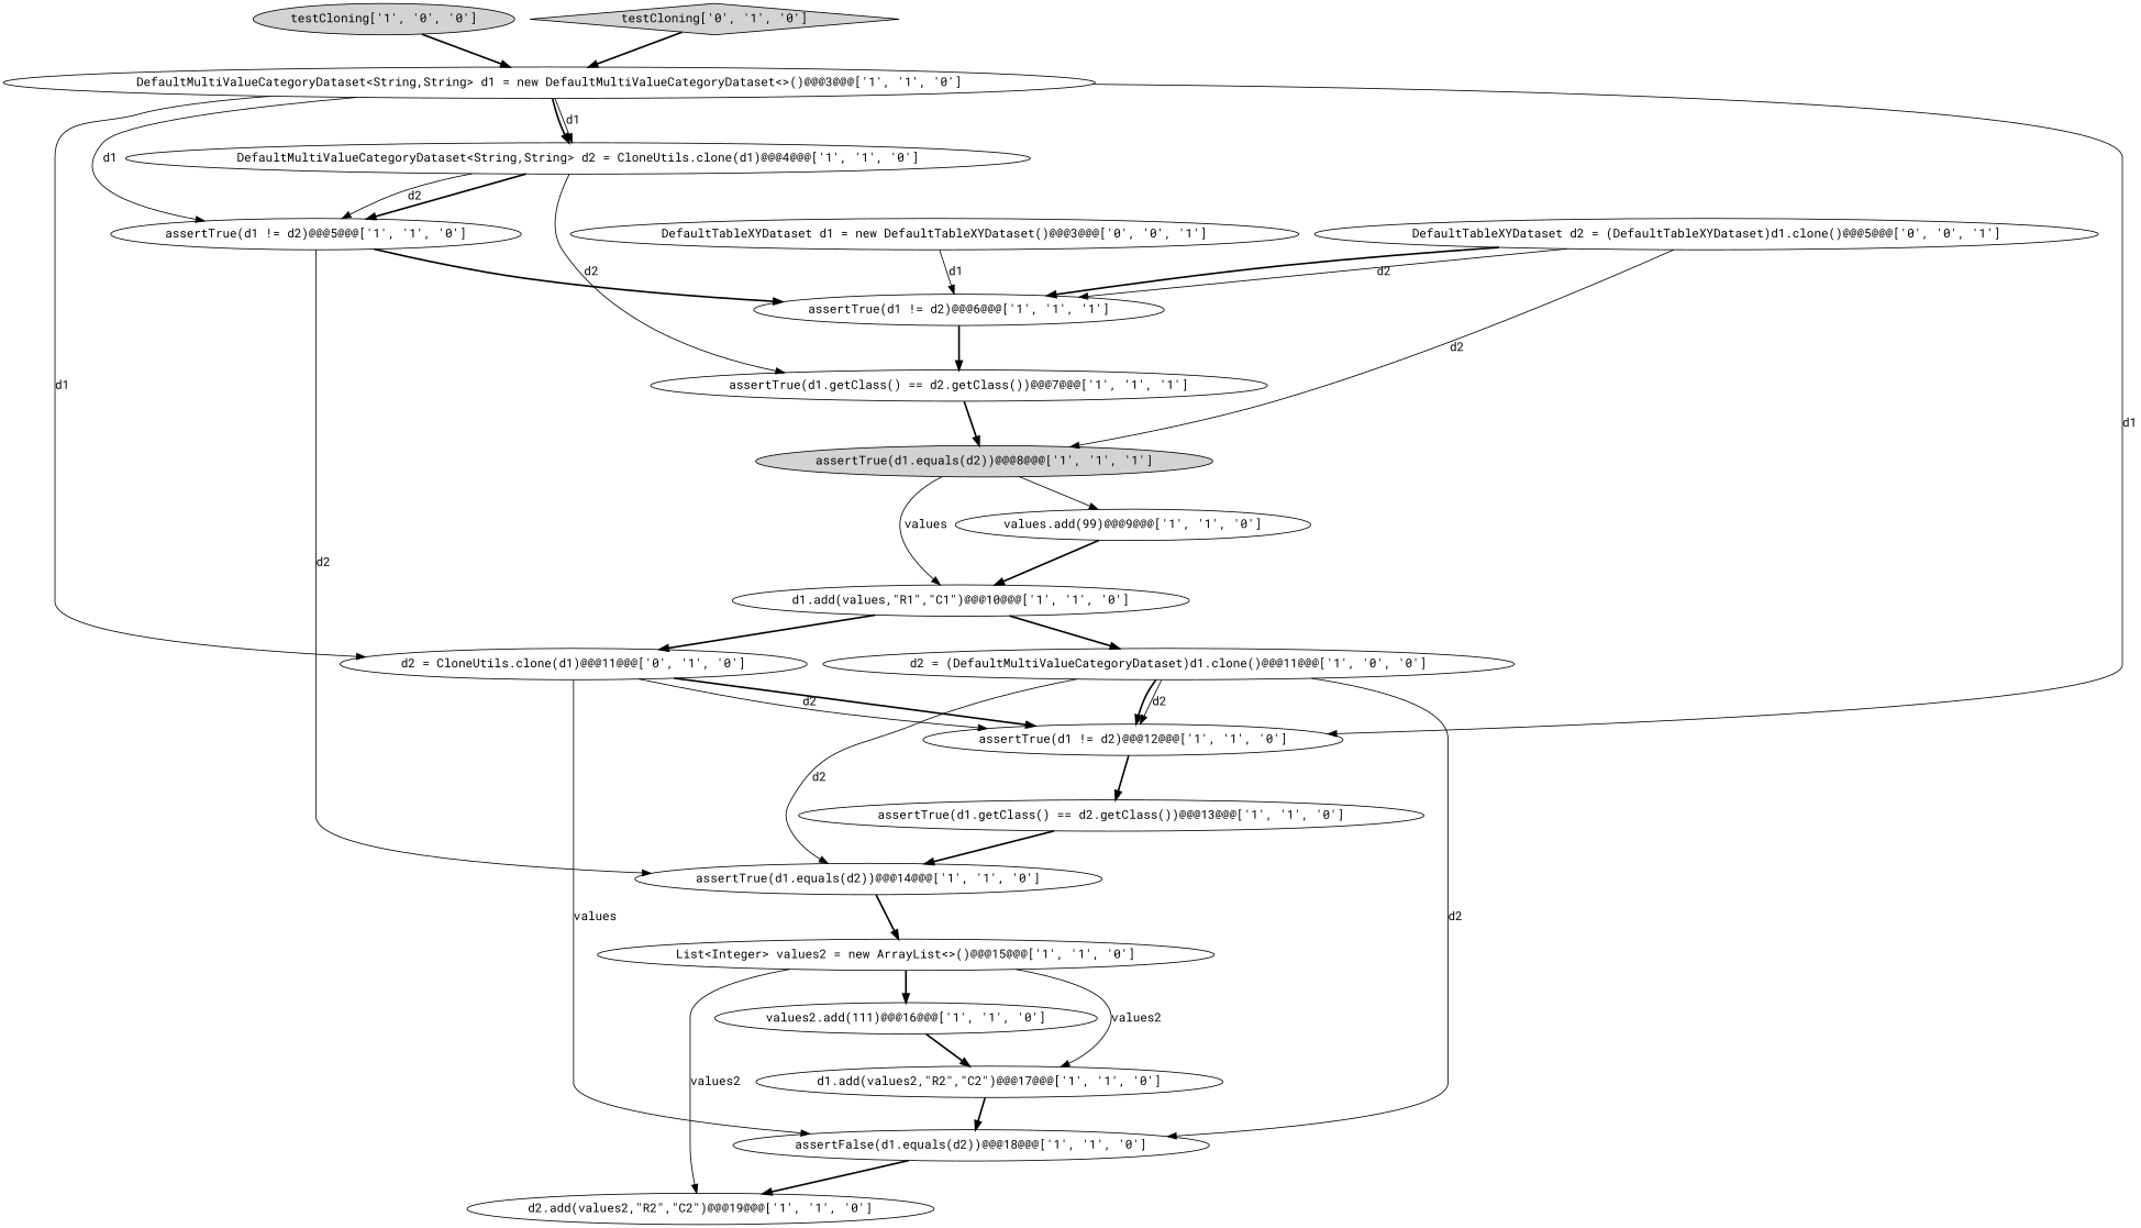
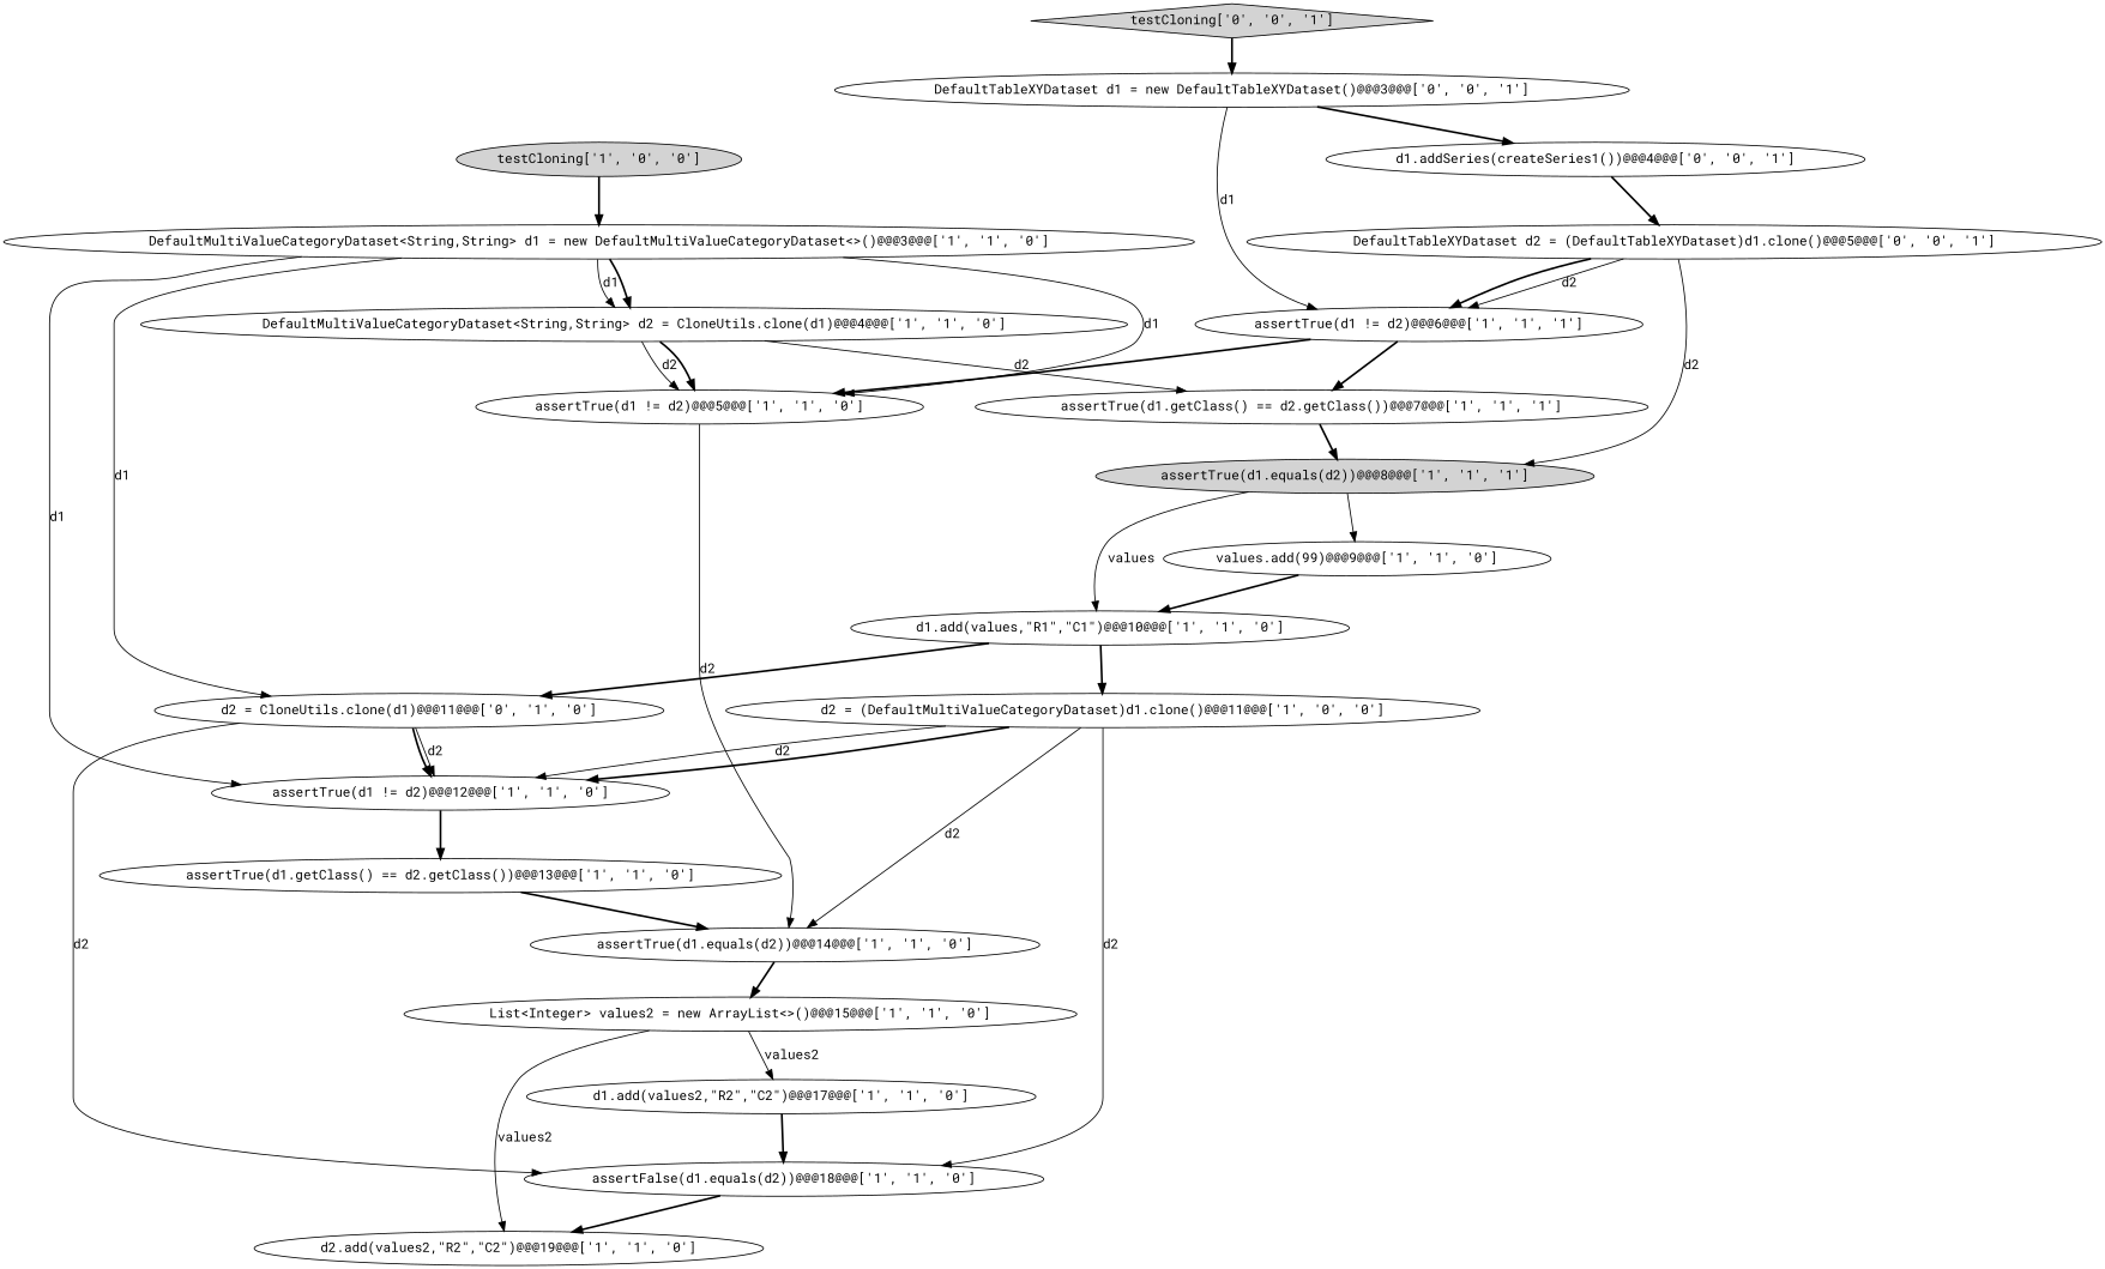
  digraph {
    fontname="Roboto Mono"
    node [fillcolor=white fontname="Roboto Mono" shape=ellipse style=filled]
    edge [fontname="Roboto Mono" style=bold]
    n1 [label="DefaultTableXYDataset d1 = new DefaultTableXYDataset()@@@3@@@['0', '0', '1']"]
    n2 [label="assertTrue(d1 != d2)@@@6@@@['1', '1', '1']"]
+   n3 [label="d1.addSeries(createSeries1())@@@4@@@['0', '0', '1']"]
    n4 [label="assertTrue(d1.getClass() == d2.getClass())@@@7@@@['1', '1', '1']"]
    n5 [label="DefaultTableXYDataset d2 = (DefaultTableXYDataset)d1.clone()@@@5@@@['0', '0', '1']"]
    n6 [label="d1.add(values2,\"R2\",\"C2\")@@@17@@@['1', '1', '0']"]
    n7 [label="assertFalse(d1.equals(d2))@@@18@@@['1', '1', '0']"]
    n8 [label="d2.add(values2,\"R2\",\"C2\")@@@19@@@['1', '1', '0']"]
    n9 [fillcolor=lightgray label="assertTrue(d1.equals(d2))@@@8@@@['1', '1', '1']"]
    n10 [label="d1.add(values,\"R1\",\"C1\")@@@10@@@['1', '1', '0']"]
    n11 [label="values.add(99)@@@9@@@['1', '1', '0']"]
    n12 [label="d2 = CloneUtils.clone(d1)@@@11@@@['0', '1', '0']"]
    n13 [label="d2 = (DefaultMultiValueCategoryDataset)d1.clone()@@@11@@@['1', '0', '0']"]
-   n14 [label="values2.add(111)@@@16@@@['1', '1', '0']"]
    n15 [fillcolor=lightgray label="testCloning['1', '0', '0']"]
    n16 [label="DefaultMultiValueCategoryDataset<String,String> d1 = new DefaultMultiValueCategoryDataset<>()@@@3@@@['1', '1', '0']"]
    n17 [label="assertTrue(d1 != d2)@@@5@@@['1', '1', '0']"]
    n18 [label="DefaultMultiValueCategoryDataset<String,String> d2 = CloneUtils.clone(d1)@@@4@@@['1', '1', '0']"]
    n19 [label="assertTrue(d1 != d2)@@@12@@@['1', '1', '0']"]
    n20 [label="assertTrue(d1.equals(d2))@@@14@@@['1', '1', '0']"]
+   n21 [fillcolor=lightgray label="testCloning['0', '0', '1']" shape=diamond]
    n22 [label="List<Integer> values2 = new ArrayList<>()@@@15@@@['1', '1', '0']"]
    n23 [label="assertTrue(d1.getClass() == d2.getClass())@@@13@@@['1', '1', '0']"]
-   n24 [fillcolor=lightgray label="testCloning['0', '1', '0']" shape=diamond]
    n1 -> n2 [label=d1 style=solid]
+   n1 -> n3
    n2 -> n4
+   n3 -> n5
    n4 -> n9
    n5 -> n2 [label=d2 style=solid]
    n5 -> n2
    n5 -> n9 [label=d2 style=solid]
    n6 -> n7
    n7 -> n8
    n9 -> n10 [label=values style=solid]
    n9 -> n11 [style=solid]
    n10 -> n12
    n10 -> n13
    n11 -> n10
-   n12 -> n7 [label=values style=solid]
+   n12 -> n7 [label=d2 style=solid]
    n12 -> n19
    n12 -> n19 [label=d2 style=solid]
    n13 -> n7 [label=d2 style=solid]
    n13 -> n19 [label=d2 style=solid]
    n13 -> n19
    n13 -> n20 [label=d2 style=solid]
-   n14 -> n6
    n15 -> n16
    n16 -> n12 [label=d1 style=solid]
    n16 -> n17 [label=d1 style=solid]
    n16 -> n18 [label=d1 style=solid]
    n16 -> n18
    n16 -> n19 [label=d1 style=solid]
-   n17 -> n2
+   n2 -> n17
    n17 -> n20 [label=d2 style=solid]
    n18 -> n4 [label=d2 style=solid]
    n18 -> n17 [label=d2 style=solid]
    n18 -> n17
    n19 -> n23
    n20 -> n22
+   n21 -> n1
    n22 -> n6 [label=values2 style=solid]
    n22 -> n8 [label=values2 style=solid]
-   n22 -> n14
    n23 -> n20
-   n24 -> n16
  }
